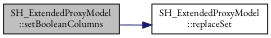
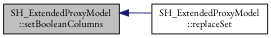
  digraph {
    rankdir=LR
    fontname="EB Garamond"
    node [color=black fontname="EB Garamond" fontsize=11 shape=record]
    n1 [fillcolor=grey75 fontcolor=black height=0.2 label="SH_ExtendedProxyModel\l::setBooleanColumns" style=filled width=0.4]
    n2 [height=0.2 label="SH_ExtendedProxyModel\l::replaceSet" width=0.4]
-   n1 -> n2 [color=midnightblue fontname="EB Garamond" fontsize=11 labelfontname=Verdana labelfontsize=11 style=solid]
+   n2 -> n1 [color=midnightblue fontname="EB Garamond" fontsize=11 labelfontname=Verdana labelfontsize=11 style=solid]
  }
